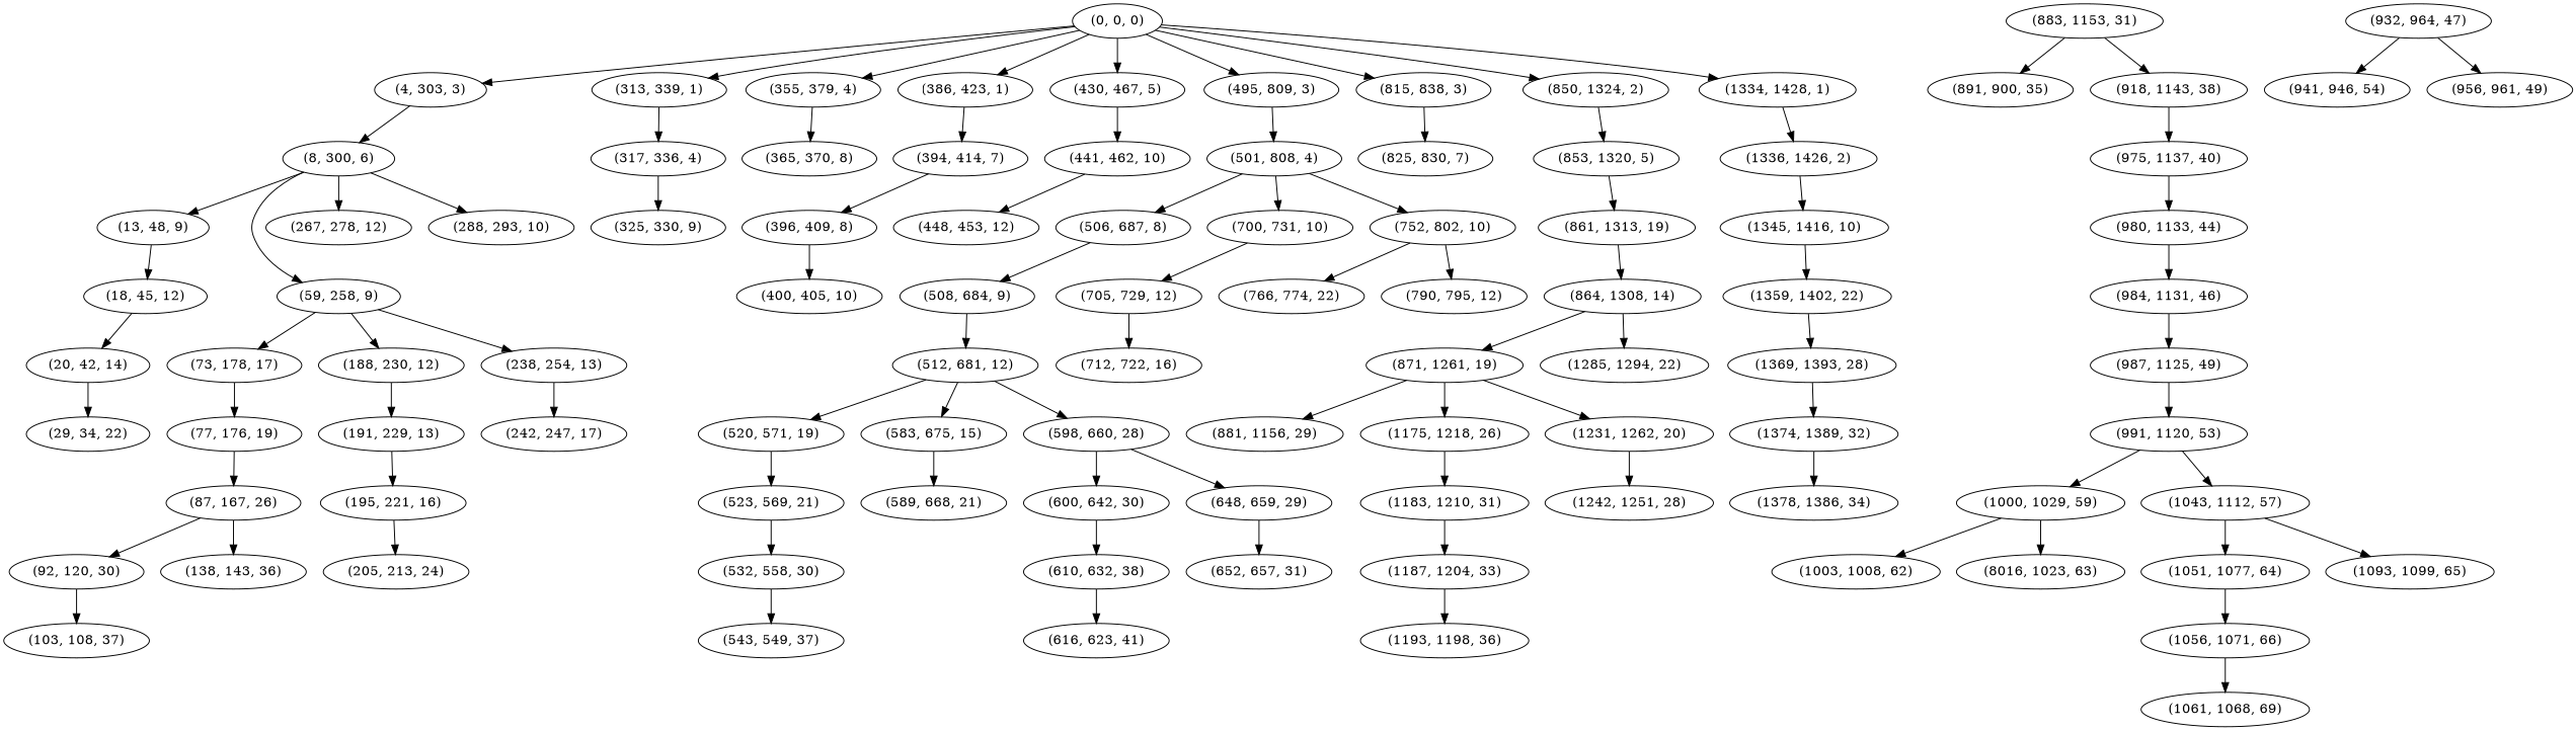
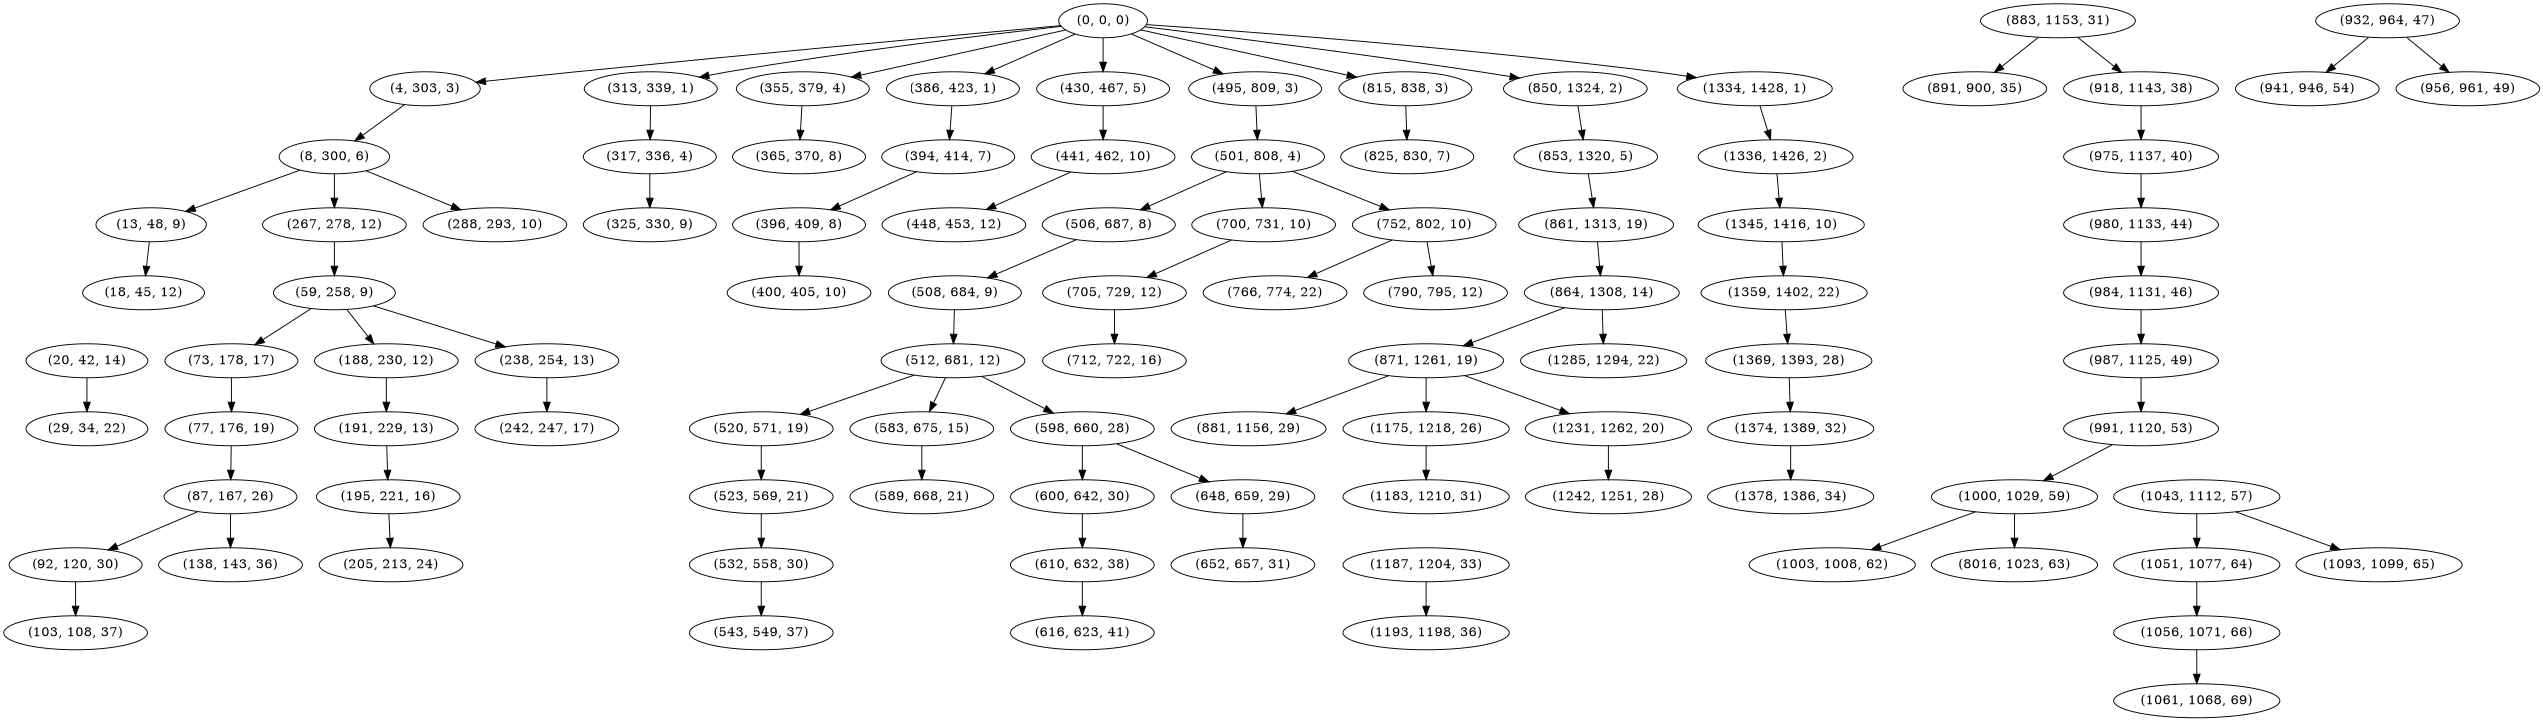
  digraph {
    "(0, 0, 0)"
    "(4, 303, 3)"
    "(313, 339, 1)"
    "(355, 379, 4)"
    "(386, 423, 1)"
    "(430, 467, 5)"
    "(495, 809, 3)"
    "(815, 838, 3)"
    "(850, 1324, 2)"
    "(1334, 1428, 1)"
    "(8, 300, 6)"
    "(317, 336, 4)"
    "(365, 370, 8)"
    n14 [label="(394, 414, 7)"]
    "(441, 462, 10)"
    "(501, 808, 4)"
    "(825, 830, 7)"
    "(853, 1320, 5)"
    "(1336, 1426, 2)"
    "(13, 48, 9)"
    "(59, 258, 9)"
    "(267, 278, 12)"
    "(288, 293, 10)"
    "(18, 45, 12)"
    "(73, 178, 17)"
    "(188, 230, 12)"
    "(238, 254, 13)"
    "(20, 42, 14)"
    "(29, 34, 22)"
    "(77, 176, 19)"
    "(191, 229, 13)"
    "(242, 247, 17)"
    "(87, 167, 26)"
    "(92, 120, 30)"
    "(138, 143, 36)"
    "(103, 108, 37)"
    "(195, 221, 16)"
    "(205, 213, 24)"
    "(325, 330, 9)"
    "(396, 409, 8)"
    "(400, 405, 10)"
    "(448, 453, 12)"
    "(506, 687, 8)"
    "(700, 731, 10)"
    "(752, 802, 10)"
    "(508, 684, 9)"
    "(705, 729, 12)"
    "(766, 774, 22)"
    "(790, 795, 12)"
    "(512, 681, 12)"
    "(520, 571, 19)"
    "(583, 675, 15)"
    "(598, 660, 28)"
    "(523, 569, 21)"
    "(589, 668, 21)"
    "(532, 558, 30)"
    "(543, 549, 37)"
    "(600, 642, 30)"
    "(648, 659, 29)"
    "(610, 632, 38)"
    "(652, 657, 31)"
    "(616, 623, 41)"
    "(712, 722, 16)"
    n64 [label="(861, 1313, 19)"]
    "(864, 1308, 14)"
    n66 [label="(871, 1261, 19)"]
    "(1285, 1294, 22)"
    "(881, 1156, 29)"
    "(1175, 1218, 26)"
    "(1231, 1262, 20)"
    "(1183, 1210, 31)"
    "(1242, 1251, 28)"
    "(883, 1153, 31)"
    "(891, 900, 35)"
    "(918, 1143, 38)"
    "(975, 1137, 40)"
    "(932, 964, 47)"
    "(941, 946, 54)"
    "(956, 961, 49)"
    "(980, 1133, 44)"
    "(984, 1131, 46)"
    "(987, 1125, 49)"
    "(991, 1120, 53)"
    "(1000, 1029, 59)"
    "(1043, 1112, 57)"
    "(1003, 1008, 62)"
    n87 [label="(8016, 1023, 63)"]
    "(1051, 1077, 64)"
    "(1093, 1099, 65)"
    "(1056, 1071, 66)"
    "(1061, 1068, 69)"
    "(1187, 1204, 33)"
    "(1193, 1198, 36)"
    "(1345, 1416, 10)"
    "(1359, 1402, 22)"
    "(1369, 1393, 28)"
    "(1374, 1389, 32)"
    "(1378, 1386, 34)"
    "(0, 0, 0)" -> "(4, 303, 3)"
    "(0, 0, 0)" -> "(313, 339, 1)"
    "(0, 0, 0)" -> "(355, 379, 4)"
    "(0, 0, 0)" -> "(386, 423, 1)"
    "(0, 0, 0)" -> "(430, 467, 5)"
    "(0, 0, 0)" -> "(495, 809, 3)"
    "(0, 0, 0)" -> "(815, 838, 3)"
    "(0, 0, 0)" -> "(850, 1324, 2)"
    "(0, 0, 0)" -> "(1334, 1428, 1)"
    "(4, 303, 3)" -> "(8, 300, 6)"
    "(313, 339, 1)" -> "(317, 336, 4)"
    "(355, 379, 4)" -> "(365, 370, 8)"
    "(386, 423, 1)" -> n14
    "(430, 467, 5)" -> "(441, 462, 10)"
    "(495, 809, 3)" -> "(501, 808, 4)"
    "(815, 838, 3)" -> "(825, 830, 7)"
    "(850, 1324, 2)" -> "(853, 1320, 5)"
    "(1334, 1428, 1)" -> "(1336, 1426, 2)"
    "(8, 300, 6)" -> "(13, 48, 9)"
-   "(8, 300, 6)" -> "(59, 258, 9)"
+   "(267, 278, 12)" -> "(59, 258, 9)"
    "(8, 300, 6)" -> "(267, 278, 12)"
    "(8, 300, 6)" -> "(288, 293, 10)"
    "(317, 336, 4)" -> "(325, 330, 9)"
    n14 -> "(396, 409, 8)"
    "(441, 462, 10)" -> "(448, 453, 12)"
    "(501, 808, 4)" -> "(506, 687, 8)"
    "(501, 808, 4)" -> "(700, 731, 10)"
    "(501, 808, 4)" -> "(752, 802, 10)"
    "(853, 1320, 5)" -> n64
    "(1336, 1426, 2)" -> "(1345, 1416, 10)"
    "(13, 48, 9)" -> "(18, 45, 12)"
    "(59, 258, 9)" -> "(73, 178, 17)"
    "(59, 258, 9)" -> "(188, 230, 12)"
    "(59, 258, 9)" -> "(238, 254, 13)"
-   "(18, 45, 12)" -> "(20, 42, 14)"
    "(73, 178, 17)" -> "(77, 176, 19)"
    "(188, 230, 12)" -> "(191, 229, 13)"
    "(238, 254, 13)" -> "(242, 247, 17)"
    "(20, 42, 14)" -> "(29, 34, 22)"
    "(77, 176, 19)" -> "(87, 167, 26)"
    "(191, 229, 13)" -> "(195, 221, 16)"
    "(87, 167, 26)" -> "(92, 120, 30)"
    "(87, 167, 26)" -> "(138, 143, 36)"
    "(92, 120, 30)" -> "(103, 108, 37)"
    "(195, 221, 16)" -> "(205, 213, 24)"
    "(396, 409, 8)" -> "(400, 405, 10)"
    "(506, 687, 8)" -> "(508, 684, 9)"
    "(700, 731, 10)" -> "(705, 729, 12)"
    "(752, 802, 10)" -> "(766, 774, 22)"
    "(752, 802, 10)" -> "(790, 795, 12)"
    "(508, 684, 9)" -> "(512, 681, 12)"
    "(705, 729, 12)" -> "(712, 722, 16)"
    "(512, 681, 12)" -> "(520, 571, 19)"
    "(512, 681, 12)" -> "(583, 675, 15)"
    "(512, 681, 12)" -> "(598, 660, 28)"
    "(520, 571, 19)" -> "(523, 569, 21)"
    "(583, 675, 15)" -> "(589, 668, 21)"
    "(598, 660, 28)" -> "(600, 642, 30)"
    "(598, 660, 28)" -> "(648, 659, 29)"
    "(523, 569, 21)" -> "(532, 558, 30)"
    "(532, 558, 30)" -> "(543, 549, 37)"
    "(600, 642, 30)" -> "(610, 632, 38)"
    "(648, 659, 29)" -> "(652, 657, 31)"
    "(610, 632, 38)" -> "(616, 623, 41)"
    n64 -> "(864, 1308, 14)"
    "(864, 1308, 14)" -> n66
    "(864, 1308, 14)" -> "(1285, 1294, 22)"
    n66 -> "(881, 1156, 29)"
    n66 -> "(1175, 1218, 26)"
    n66 -> "(1231, 1262, 20)"
    "(1175, 1218, 26)" -> "(1183, 1210, 31)"
    "(1231, 1262, 20)" -> "(1242, 1251, 28)"
-   "(1183, 1210, 31)" -> "(1187, 1204, 33)"
    "(883, 1153, 31)" -> "(891, 900, 35)"
    "(883, 1153, 31)" -> "(918, 1143, 38)"
    "(918, 1143, 38)" -> "(975, 1137, 40)"
    "(975, 1137, 40)" -> "(980, 1133, 44)"
    "(932, 964, 47)" -> "(941, 946, 54)"
    "(932, 964, 47)" -> "(956, 961, 49)"
    "(980, 1133, 44)" -> "(984, 1131, 46)"
    "(984, 1131, 46)" -> "(987, 1125, 49)"
    "(987, 1125, 49)" -> "(991, 1120, 53)"
    "(991, 1120, 53)" -> "(1000, 1029, 59)"
-   "(991, 1120, 53)" -> "(1043, 1112, 57)"
    "(1000, 1029, 59)" -> "(1003, 1008, 62)"
    "(1000, 1029, 59)" -> n87
    "(1043, 1112, 57)" -> "(1051, 1077, 64)"
    "(1043, 1112, 57)" -> "(1093, 1099, 65)"
    "(1051, 1077, 64)" -> "(1056, 1071, 66)"
    "(1056, 1071, 66)" -> "(1061, 1068, 69)"
    "(1187, 1204, 33)" -> "(1193, 1198, 36)"
    "(1345, 1416, 10)" -> "(1359, 1402, 22)"
    "(1359, 1402, 22)" -> "(1369, 1393, 28)"
    "(1369, 1393, 28)" -> "(1374, 1389, 32)"
    "(1374, 1389, 32)" -> "(1378, 1386, 34)"
  }
